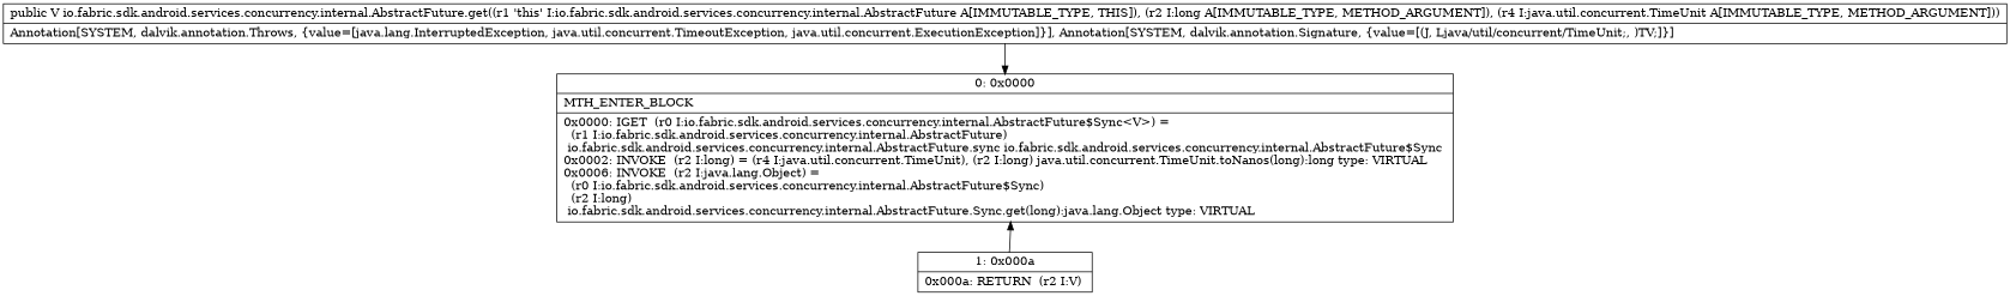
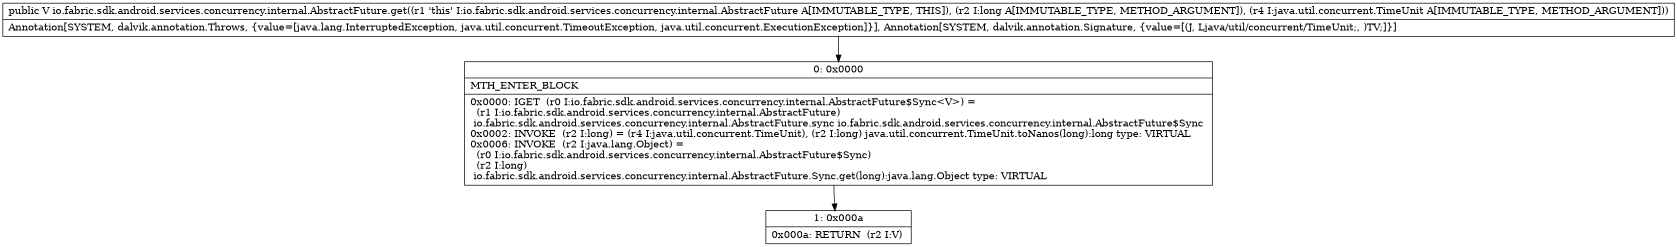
  digraph {
    node [shape=record]
    n1 [label="{0\:\ 0x0000|MTH_ENTER_BLOCK\l|0x0000: IGET  (r0 I:io.fabric.sdk.android.services.concurrency.internal.AbstractFuture$Sync\<V\>) = \l  (r1 I:io.fabric.sdk.android.services.concurrency.internal.AbstractFuture)\l io.fabric.sdk.android.services.concurrency.internal.AbstractFuture.sync io.fabric.sdk.android.services.concurrency.internal.AbstractFuture$Sync \l0x0002: INVOKE  (r2 I:long) = (r4 I:java.util.concurrent.TimeUnit), (r2 I:long) java.util.concurrent.TimeUnit.toNanos(long):long type: VIRTUAL \l0x0006: INVOKE  (r2 I:java.lang.Object) = \l  (r0 I:io.fabric.sdk.android.services.concurrency.internal.AbstractFuture$Sync)\l  (r2 I:long)\l io.fabric.sdk.android.services.concurrency.internal.AbstractFuture.Sync.get(long):java.lang.Object type: VIRTUAL \l}"]
    n2 [label="{1\:\ 0x000a|0x000a: RETURN  (r2 I:V) \l}"]
    n3 [label="{public V io.fabric.sdk.android.services.concurrency.internal.AbstractFuture.get((r1 'this' I:io.fabric.sdk.android.services.concurrency.internal.AbstractFuture A[IMMUTABLE_TYPE, THIS]), (r2 I:long A[IMMUTABLE_TYPE, METHOD_ARGUMENT]), (r4 I:java.util.concurrent.TimeUnit A[IMMUTABLE_TYPE, METHOD_ARGUMENT]))  | Annotation[SYSTEM, dalvik.annotation.Throws, \{value=[java.lang.InterruptedException, java.util.concurrent.TimeoutException, java.util.concurrent.ExecutionException]\}], Annotation[SYSTEM, dalvik.annotation.Signature, \{value=[(J, Ljava\/util\/concurrent\/TimeUnit;, )TV;]\}]\l}"]
-   n2 -> n1
+   n1 -> n2
    n3 -> n1
  }
